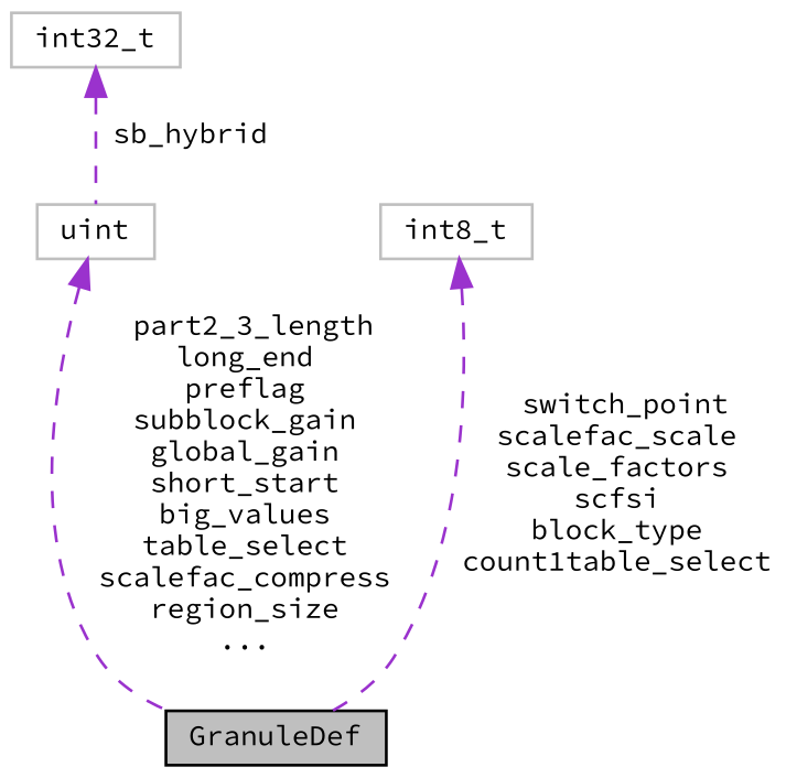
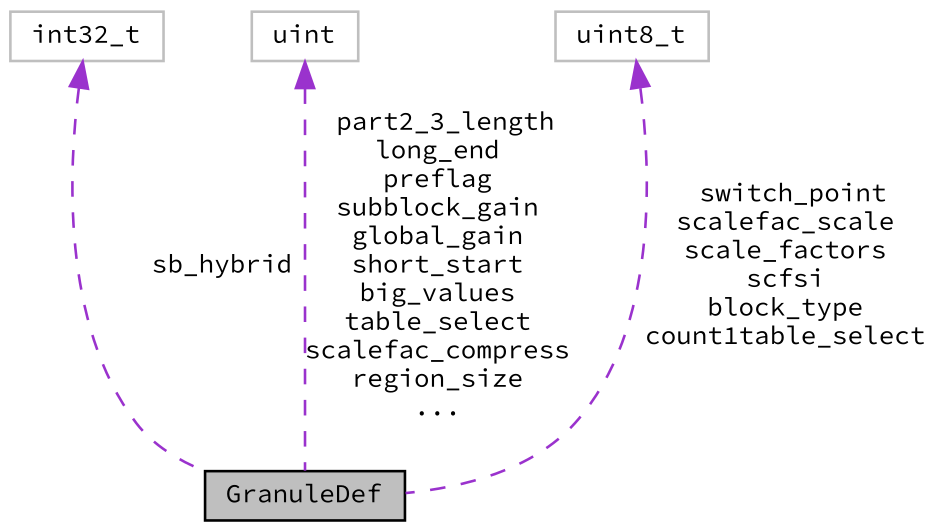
  digraph {
    fontname="Source Code Pro"
    node [color=grey75 fontname="Source Code Pro" fontsize=10 shape=record]
    edge [color=darkorchid3 dir=back fontname="Source Code Pro" fontsize=10 labelfontname=Helvetica labelfontsize=10 style=dashed]
    n1 [color=black fillcolor=grey75 fontcolor=black height=0.2 label=GranuleDef style=filled width=0.4]
    n2 [height=0.2 label=int32_t width=0.4]
    n3 [height=0.2 label=uint width=0.4]
-   n4 [height=0.2 label=int8_t width=0.4]
-   n2 -> n3 [label=" sb_hybrid"]
+   n4 [height=0.2 label=uint8_t width=0.4]
+   n2 -> n1 [label=" sb_hybrid"]
    n3 -> n1 [label=" part2_3_length\nlong_end\npreflag\nsubblock_gain\nglobal_gain\nshort_start\nbig_values\ntable_select\nscalefac_compress\nregion_size\n..."]
    n4 -> n1 [label=" switch_point\nscalefac_scale\nscale_factors\nscfsi\nblock_type\ncount1table_select"]
  }
